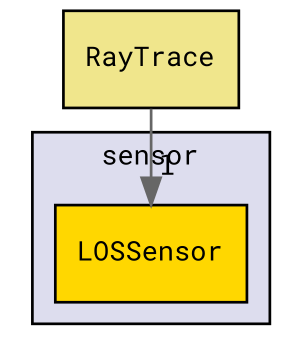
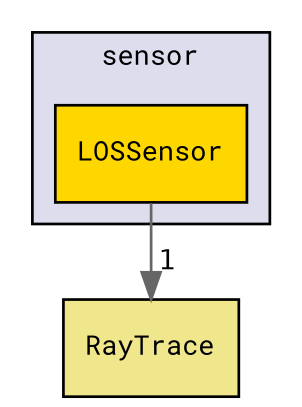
  digraph {
    compound=true
    fontname="Roboto Mono"
    node [fontname="Roboto Mono" fontsize=10 shape=box style=filled]
    n1 [fillcolor=gold label=LOSSensor pencolor=black]
    n2 [label=RayTrace fillcolor=khaki]
    subgraph cluster_1 {
      bgcolor="#ddddee"
      fontsize=10
      label=sensor
      pencolor=black
      n1
    }
-   n2 -> n1 [headlabel=1 labeldistance=1.5 labelfontname=Helvetica labelfontsize=10 color=gray40 fontname="Roboto Mono"]
+   n1 -> n2 [headlabel=1 labeldistance=1.5 labelfontname=Helvetica labelfontsize=10 color=gray40 fontname="Roboto Mono"]
  }
